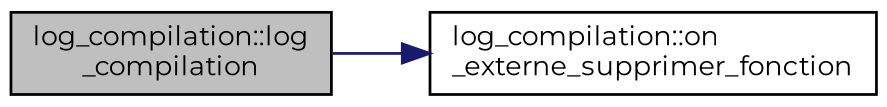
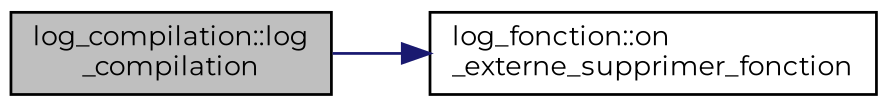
  digraph {
    rankdir=LR
    fontname=Montserrat
    node [color=black fontname=Montserrat fontsize=10 shape=record style=filled]
    n1 [fillcolor=grey75 fontcolor=black height=0.2 label="log_compilation::log\l_compilation" width=0.4]
-   n2 [fillcolor=white height=0.2 label="log_compilation::on\l_externe_supprimer_fonction" width=0.4]
+   n2 [fillcolor=white height=0.2 label="log_fonction::on\l_externe_supprimer_fonction" width=0.4]
    n1 -> n2 [color=midnightblue fontname=Montserrat fontsize=10 labelfontname=Helvetica labelfontsize=10 style=solid]
  }
